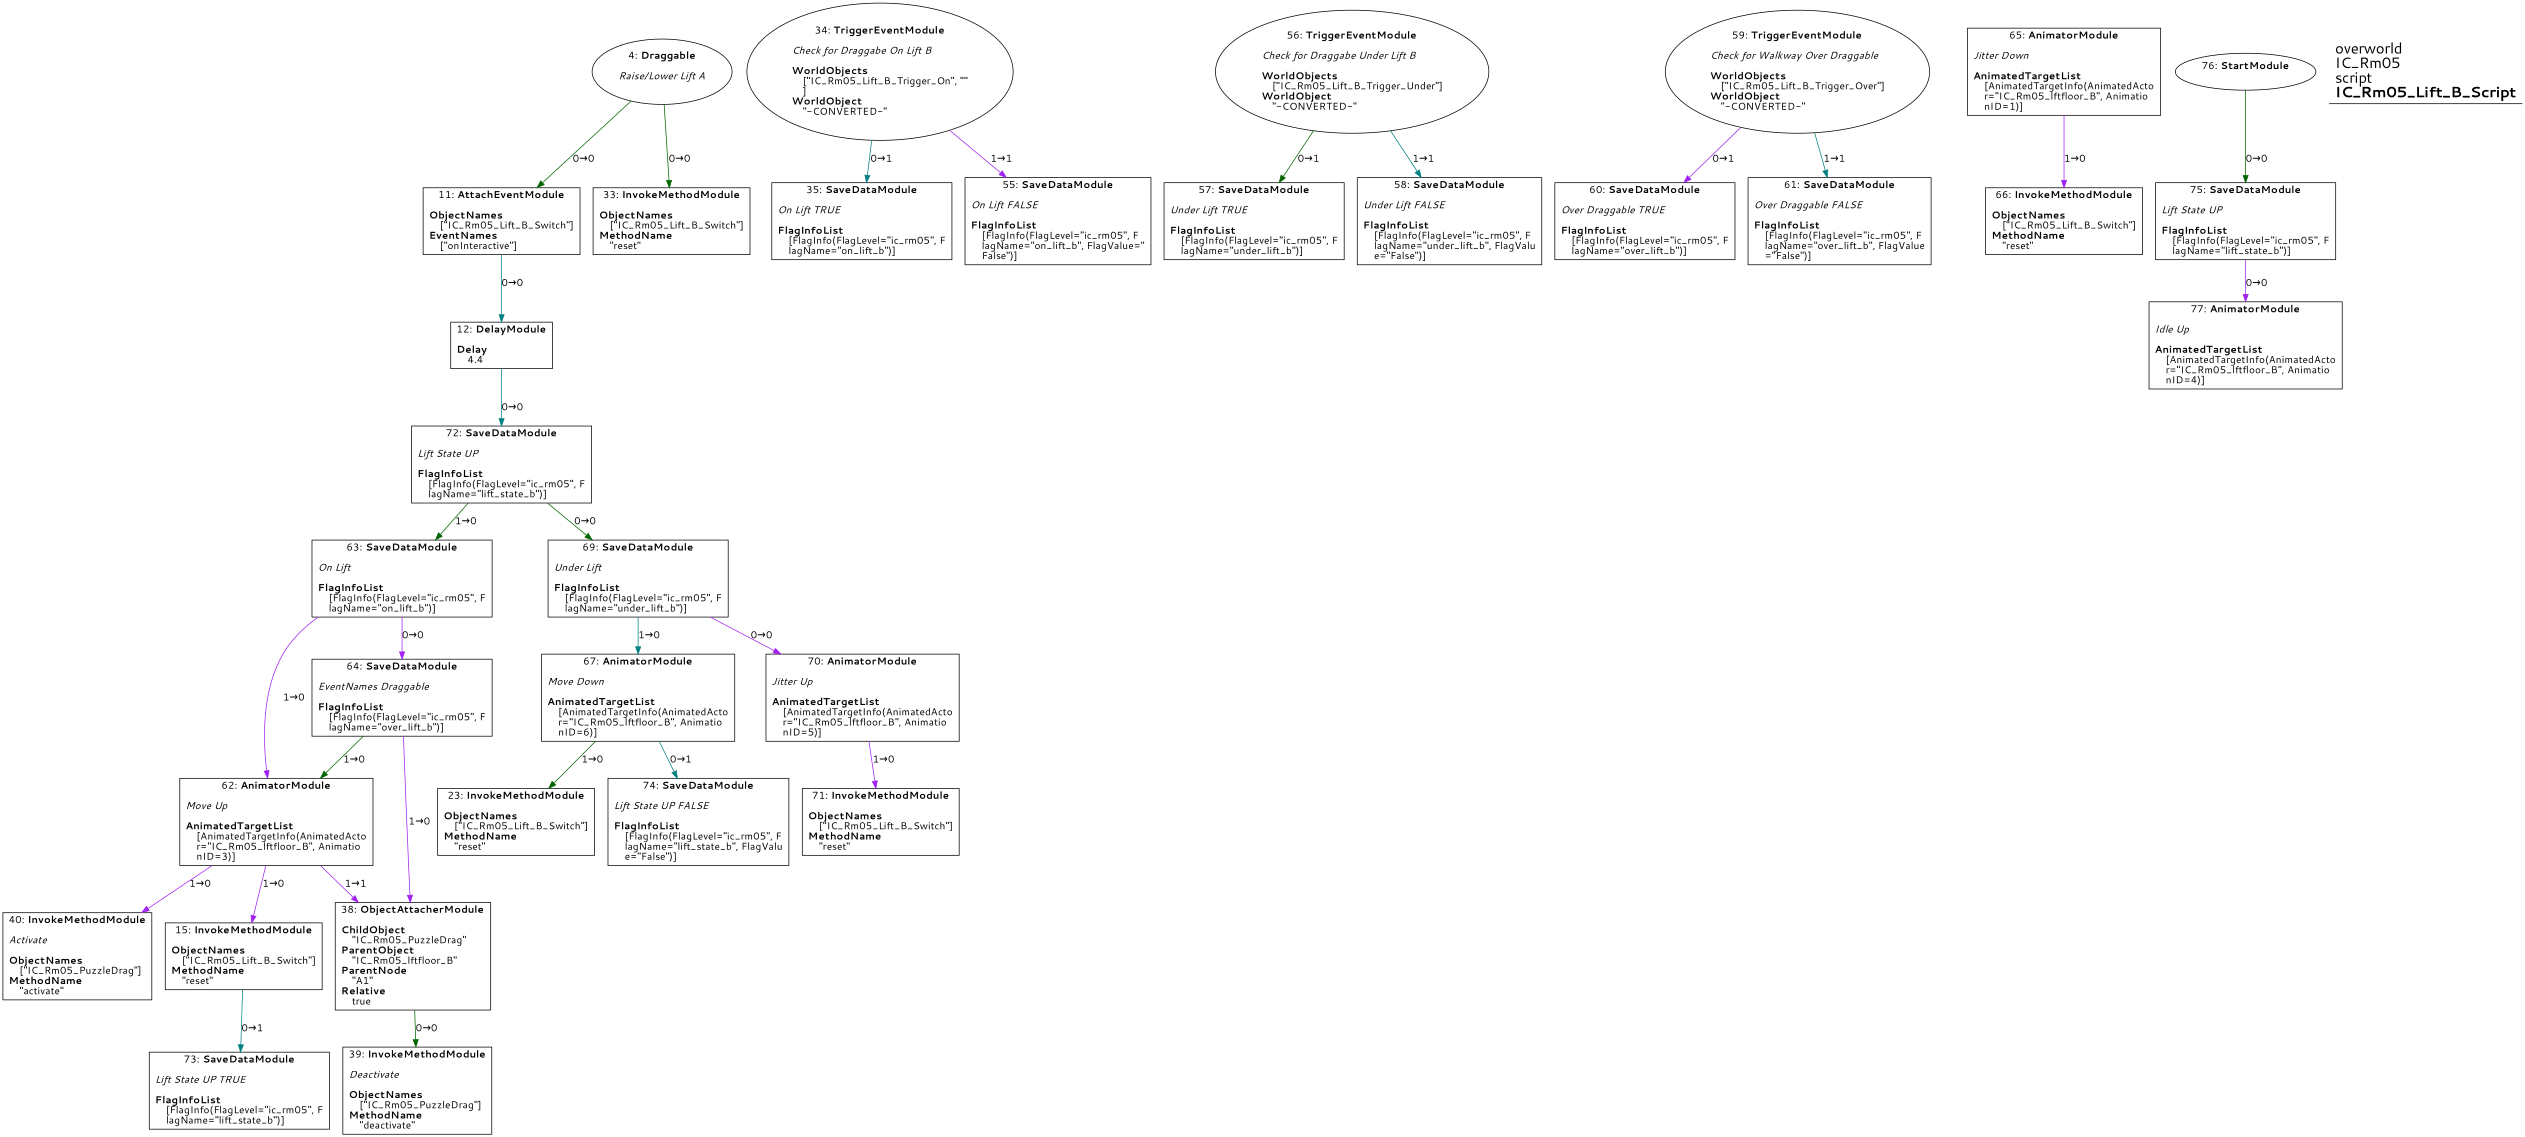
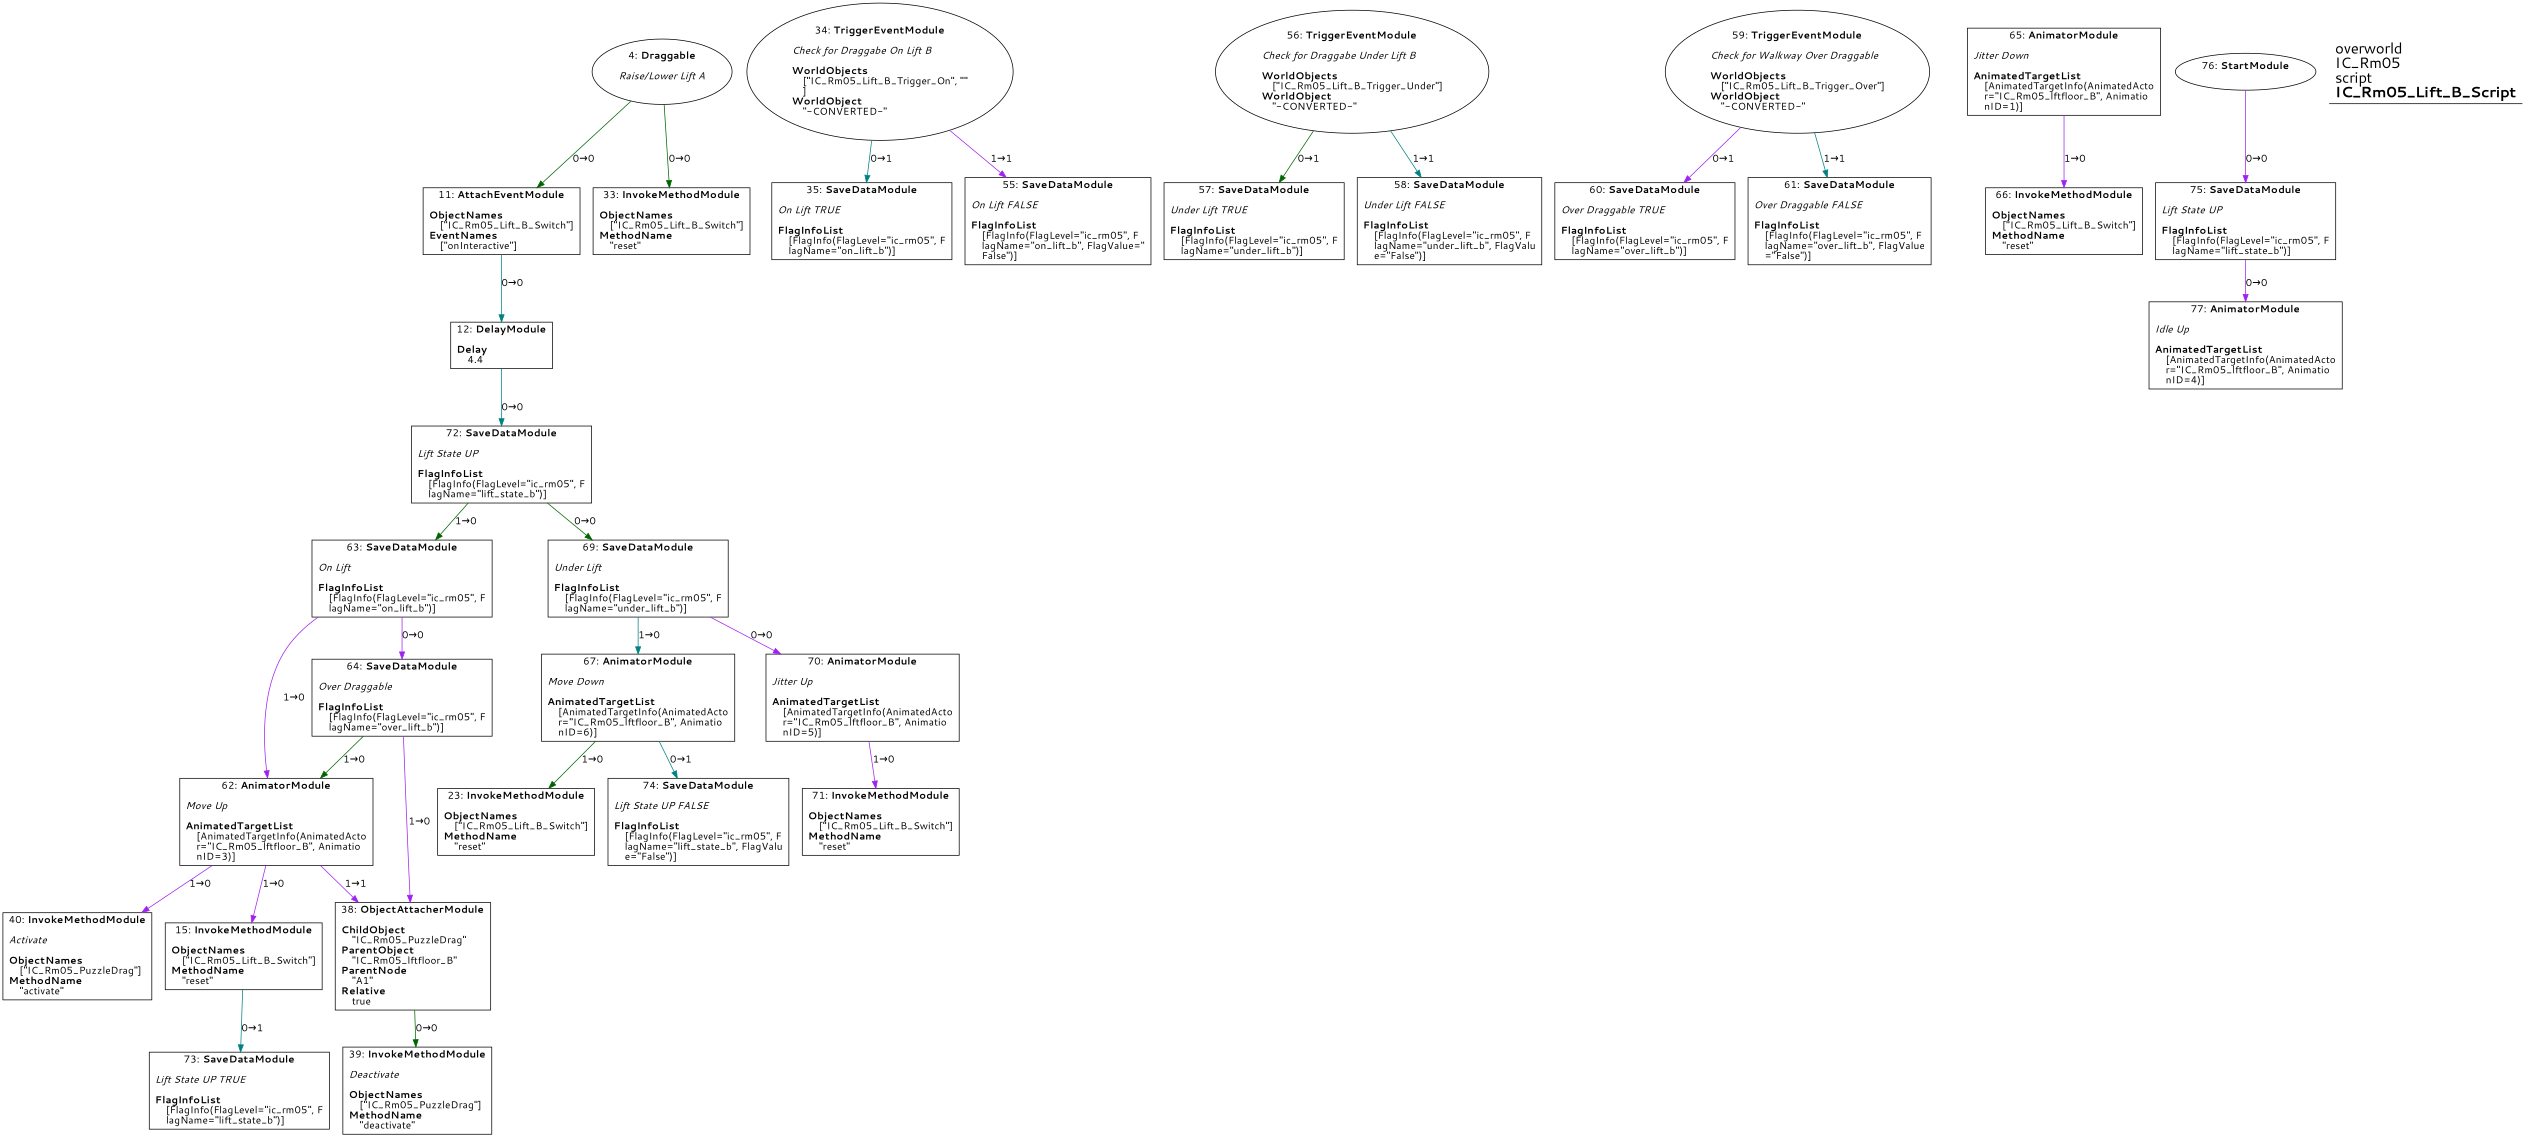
  digraph {
    fontname="Segoe UI"
    splines=spline
    node [fontname="Segoe UI" shape=box]
    edge [color=purple fontname="Segoe UI"]
    n1 [label=<4: <b>Draggable</b><br/><br/><i>Raise/Lower Lift A<br align="left"/></i><br align="left"/>> shape=oval]
    n2 [label=<11: <b>AttachEventModule</b><br/><br/><b>ObjectNames</b><br align="left"/>    [&quot;IC_Rm05_Lift_B_Switch&quot;]<br align="left"/><b>EventNames</b><br align="left"/>    [&quot;onInteractive&quot;]<br align="left"/>>]
    n3 [label=<33: <b>InvokeMethodModule</b><br/><br/><b>ObjectNames</b><br align="left"/>    [&quot;IC_Rm05_Lift_B_Switch&quot;]<br align="left"/><b>MethodName</b><br align="left"/>    &quot;reset&quot;<br align="left"/>>]
    n4 [label=<12: <b>DelayModule</b><br/><br/><b>Delay</b><br align="left"/>    4.4<br align="left"/>>]
    n5 [label=<72: <b>SaveDataModule</b><br/><br/><i>Lift State UP<br align="left"/></i><br align="left"/><b>FlagInfoList</b><br align="left"/>    [FlagInfo(FlagLevel=&quot;ic_rm05&quot;, F<br align="left"/>    lagName=&quot;lift_state_b&quot;)]<br align="left"/>>]
    n6 [label=<63: <b>SaveDataModule</b><br/><br/><i>On Lift<br align="left"/></i><br align="left"/><b>FlagInfoList</b><br align="left"/>    [FlagInfo(FlagLevel=&quot;ic_rm05&quot;, F<br align="left"/>    lagName=&quot;on_lift_b&quot;)]<br align="left"/>>]
    n7 [label=<69: <b>SaveDataModule</b><br/><br/><i>Under Lift<br align="left"/></i><br align="left"/><b>FlagInfoList</b><br align="left"/>    [FlagInfo(FlagLevel=&quot;ic_rm05&quot;, F<br align="left"/>    lagName=&quot;under_lift_b&quot;)]<br align="left"/>>]
    n8 [label=<62: <b>AnimatorModule</b><br/><br/><i>Move Up<br align="left"/></i><br align="left"/><b>AnimatedTargetList</b><br align="left"/>    [AnimatedTargetInfo(AnimatedActo<br align="left"/>    r=&quot;IC_Rm05_lftfloor_B&quot;, Animatio<br align="left"/>    nID=3)]<br align="left"/>>]
-   n9 [label=<64: <b>SaveDataModule</b><br/><br/><i>EventNames Draggable<br align="left"/></i><br align="left"/><b>FlagInfoList</b><br align="left"/>    [FlagInfo(FlagLevel=&quot;ic_rm05&quot;, F<br align="left"/>    lagName=&quot;over_lift_b&quot;)]<br align="left"/>>]
+   n9 [label=<64: <b>SaveDataModule</b><br/><br/><i>Over Draggable<br align="left"/></i><br align="left"/><b>FlagInfoList</b><br align="left"/>    [FlagInfo(FlagLevel=&quot;ic_rm05&quot;, F<br align="left"/>    lagName=&quot;over_lift_b&quot;)]<br align="left"/>>]
    n10 [label=<67: <b>AnimatorModule</b><br/><br/><i>Move Down<br align="left"/></i><br align="left"/><b>AnimatedTargetList</b><br align="left"/>    [AnimatedTargetInfo(AnimatedActo<br align="left"/>    r=&quot;IC_Rm05_lftfloor_B&quot;, Animatio<br align="left"/>    nID=6)]<br align="left"/>>]
    n11 [label=<70: <b>AnimatorModule</b><br/><br/><i>Jitter Up<br align="left"/></i><br align="left"/><b>AnimatedTargetList</b><br align="left"/>    [AnimatedTargetInfo(AnimatedActo<br align="left"/>    r=&quot;IC_Rm05_lftfloor_B&quot;, Animatio<br align="left"/>    nID=5)]<br align="left"/>>]
    n12 [label=<15: <b>InvokeMethodModule</b><br/><br/><b>ObjectNames</b><br align="left"/>    [&quot;IC_Rm05_Lift_B_Switch&quot;]<br align="left"/><b>MethodName</b><br align="left"/>    &quot;reset&quot;<br align="left"/>>]
    n13 [label=<73: <b>SaveDataModule</b><br/><br/><i>Lift State UP TRUE<br align="left"/></i><br align="left"/><b>FlagInfoList</b><br align="left"/>    [FlagInfo(FlagLevel=&quot;ic_rm05&quot;, F<br align="left"/>    lagName=&quot;lift_state_b&quot;)]<br align="left"/>>]
    n14 [label=<23: <b>InvokeMethodModule</b><br/><br/><b>ObjectNames</b><br align="left"/>    [&quot;IC_Rm05_Lift_B_Switch&quot;]<br align="left"/><b>MethodName</b><br align="left"/>    &quot;reset&quot;<br align="left"/>>]
    n15 [label=<74: <b>SaveDataModule</b><br/><br/><i>Lift State UP FALSE<br align="left"/></i><br align="left"/><b>FlagInfoList</b><br align="left"/>    [FlagInfo(FlagLevel=&quot;ic_rm05&quot;, F<br align="left"/>    lagName=&quot;lift_state_b&quot;, FlagValu<br align="left"/>    e=&quot;False&quot;)]<br align="left"/>>]
    n16 [label=<34: <b>TriggerEventModule</b><br/><br/><i>Check for Draggabe On Lift B<br align="left"/></i><br align="left"/><b>WorldObjects</b><br align="left"/>    [&quot;IC_Rm05_Lift_B_Trigger_On&quot;, &quot;&quot;<br align="left"/>    ]<br align="left"/><b>WorldObject</b><br align="left"/>    &quot;-CONVERTED-&quot;<br align="left"/>> shape=oval]
    n17 [label=<35: <b>SaveDataModule</b><br/><br/><i>On Lift TRUE<br align="left"/></i><br align="left"/><b>FlagInfoList</b><br align="left"/>    [FlagInfo(FlagLevel=&quot;ic_rm05&quot;, F<br align="left"/>    lagName=&quot;on_lift_b&quot;)]<br align="left"/>>]
    n18 [label=<55: <b>SaveDataModule</b><br/><br/><i>On Lift FALSE<br align="left"/></i><br align="left"/><b>FlagInfoList</b><br align="left"/>    [FlagInfo(FlagLevel=&quot;ic_rm05&quot;, F<br align="left"/>    lagName=&quot;on_lift_b&quot;, FlagValue=&quot;<br align="left"/>    False&quot;)]<br align="left"/>>]
    n19 [label=<38: <b>ObjectAttacherModule</b><br/><br/><b>ChildObject</b><br align="left"/>    &quot;IC_Rm05_PuzzleDrag&quot;<br align="left"/><b>ParentObject</b><br align="left"/>    &quot;IC_Rm05_lftfloor_B&quot;<br align="left"/><b>ParentNode</b><br align="left"/>    &quot;A1&quot;<br align="left"/><b>Relative</b><br align="left"/>    true<br align="left"/>>]
    n20 [label=<39: <b>InvokeMethodModule</b><br/><br/><i>Deactivate<br align="left"/></i><br align="left"/><b>ObjectNames</b><br align="left"/>    [&quot;IC_Rm05_PuzzleDrag&quot;]<br align="left"/><b>MethodName</b><br align="left"/>    &quot;deactivate&quot;<br align="left"/>>]
    n21 [label=<40: <b>InvokeMethodModule</b><br/><br/><i>Activate<br align="left"/></i><br align="left"/><b>ObjectNames</b><br align="left"/>    [&quot;IC_Rm05_PuzzleDrag&quot;]<br align="left"/><b>MethodName</b><br align="left"/>    &quot;activate&quot;<br align="left"/>>]
    n22 [label=<56: <b>TriggerEventModule</b><br/><br/><i>Check for Draggabe Under Lift B<br align="left"/></i><br align="left"/><b>WorldObjects</b><br align="left"/>    [&quot;IC_Rm05_Lift_B_Trigger_Under&quot;]<br align="left"/><b>WorldObject</b><br align="left"/>    &quot;-CONVERTED-&quot;<br align="left"/>> shape=oval]
    n23 [label=<57: <b>SaveDataModule</b><br/><br/><i>Under Lift TRUE<br align="left"/></i><br align="left"/><b>FlagInfoList</b><br align="left"/>    [FlagInfo(FlagLevel=&quot;ic_rm05&quot;, F<br align="left"/>    lagName=&quot;under_lift_b&quot;)]<br align="left"/>>]
    n24 [label=<58: <b>SaveDataModule</b><br/><br/><i>Under Lift FALSE<br align="left"/></i><br align="left"/><b>FlagInfoList</b><br align="left"/>    [FlagInfo(FlagLevel=&quot;ic_rm05&quot;, F<br align="left"/>    lagName=&quot;under_lift_b&quot;, FlagValu<br align="left"/>    e=&quot;False&quot;)]<br align="left"/>>]
    n25 [label=<59: <b>TriggerEventModule</b><br/><br/><i>Check for Walkway Over Draggable<br align="left"/></i><br align="left"/><b>WorldObjects</b><br align="left"/>    [&quot;IC_Rm05_Lift_B_Trigger_Over&quot;]<br align="left"/><b>WorldObject</b><br align="left"/>    &quot;-CONVERTED-&quot;<br align="left"/>> shape=oval]
    n26 [label=<60: <b>SaveDataModule</b><br/><br/><i>Over Draggable TRUE<br align="left"/></i><br align="left"/><b>FlagInfoList</b><br align="left"/>    [FlagInfo(FlagLevel=&quot;ic_rm05&quot;, F<br align="left"/>    lagName=&quot;over_lift_b&quot;)]<br align="left"/>>]
    n27 [label=<61: <b>SaveDataModule</b><br/><br/><i>Over Draggable FALSE<br align="left"/></i><br align="left"/><b>FlagInfoList</b><br align="left"/>    [FlagInfo(FlagLevel=&quot;ic_rm05&quot;, F<br align="left"/>    lagName=&quot;over_lift_b&quot;, FlagValue<br align="left"/>    =&quot;False&quot;)]<br align="left"/>>]
    n28 [label=<65: <b>AnimatorModule</b><br/><br/><i>Jitter Down<br align="left"/></i><br align="left"/><b>AnimatedTargetList</b><br align="left"/>    [AnimatedTargetInfo(AnimatedActo<br align="left"/>    r=&quot;IC_Rm05_lftfloor_B&quot;, Animatio<br align="left"/>    nID=1)]<br align="left"/>>]
    n29 [label=<66: <b>InvokeMethodModule</b><br/><br/><b>ObjectNames</b><br align="left"/>    [&quot;IC_Rm05_Lift_B_Switch&quot;]<br align="left"/><b>MethodName</b><br align="left"/>    &quot;reset&quot;<br align="left"/>>]
    n30 [label=<71: <b>InvokeMethodModule</b><br/><br/><b>ObjectNames</b><br align="left"/>    [&quot;IC_Rm05_Lift_B_Switch&quot;]<br align="left"/><b>MethodName</b><br align="left"/>    &quot;reset&quot;<br align="left"/>>]
    n31 [label=<75: <b>SaveDataModule</b><br/><br/><i>Lift State UP<br align="left"/></i><br align="left"/><b>FlagInfoList</b><br align="left"/>    [FlagInfo(FlagLevel=&quot;ic_rm05&quot;, F<br align="left"/>    lagName=&quot;lift_state_b&quot;)]<br align="left"/>>]
    n32 [label=<77: <b>AnimatorModule</b><br/><br/><i>Idle Up<br align="left"/></i><br align="left"/><b>AnimatedTargetList</b><br align="left"/>    [AnimatedTargetInfo(AnimatedActo<br align="left"/>    r=&quot;IC_Rm05_lftfloor_B&quot;, Animatio<br align="left"/>    nID=4)]<br align="left"/>>]
    n33 [label=<76: <b>StartModule</b><br/><br/>> shape=oval]
    n34 [label=<<font point-size="20">overworld<br align="left"/>IC_Rm05<br align="left"/>script<br align="left"/><b>IC_Rm05_Lift_B_Script</b><br align="left"/></font>> shape=underline]
    n1 -> n2 [color=darkgreen label="0→0"]
    n1 -> n3 [color=darkgreen label="0→0"]
    n2 -> n4 [color=teal label="0→0"]
    n4 -> n5 [color=teal label="0→0"]
    n5 -> n6 [color=darkgreen label="1→0"]
    n5 -> n7 [color=darkgreen label="0→0"]
    n6 -> n8 [label="1→0"]
    n6 -> n9 [label="0→0"]
    n7 -> n10 [color=teal label="1→0"]
    n7 -> n11 [label="0→0"]
    n8 -> n12 [label="1→0"]
    n8 -> n19 [label="1→1"]
    n8 -> n21 [label="1→0"]
    n9 -> n8 [color=darkgreen label="1→0"]
    n9 -> n19 [label="1→0"]
    n10 -> n14 [color=darkgreen label="1→0"]
    n10 -> n15 [color=teal label="0→1"]
    n11 -> n30 [label="1→0"]
    n12 -> n13 [color=teal label="0→1"]
    n16 -> n17 [color=teal label="0→1"]
    n16 -> n18 [label="1→1"]
    n19 -> n20 [color=darkgreen label="0→0"]
    n22 -> n23 [color=darkgreen label="0→1"]
    n22 -> n24 [color=teal label="1→1"]
    n25 -> n26 [label="0→1"]
    n25 -> n27 [color=teal label="1→1"]
    n28 -> n29 [label="1→0"]
    n31 -> n32 [label="0→0"]
-   n33 -> n31 [color=darkgreen label="0→0"]
+   n33 -> n31 [label="0→0"]
  }
